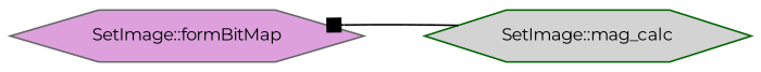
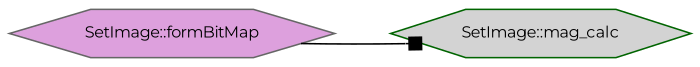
  digraph {
    rankdir=LR
    fontname=Montserrat
    node [fontname=Montserrat fontsize=10 shape=hexagon style=filled]
    n1 [color=gray40 fillcolor=plum fontcolor=black height=0.2 label="SetImage::formBitMap" width=0.4]
    n2 [color=darkgreen fillcolor=lightgrey height=0.2 label="SetImage::mag_calc" width=0.4]
-   n2 -> n1 [color=black fontname=Montserrat fontsize=10 labelfontname=Helvetica labelfontsize=10 style=solid arrowhead=box]
+   n1 -> n2 [color=black fontname=Montserrat fontsize=10 labelfontname=Helvetica labelfontsize=10 style=solid arrowhead=box]
  }
